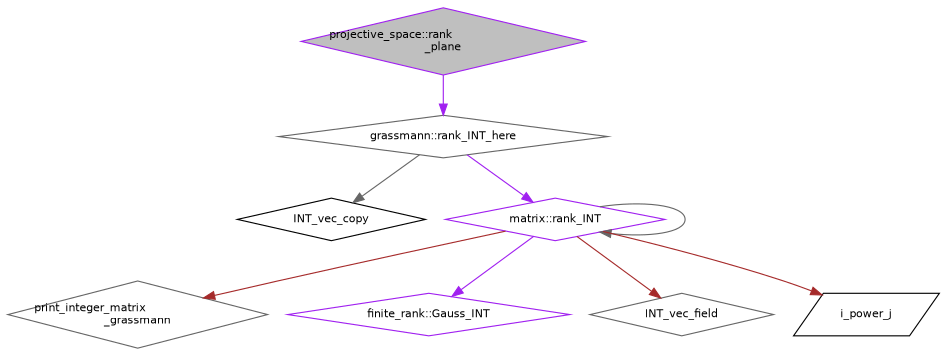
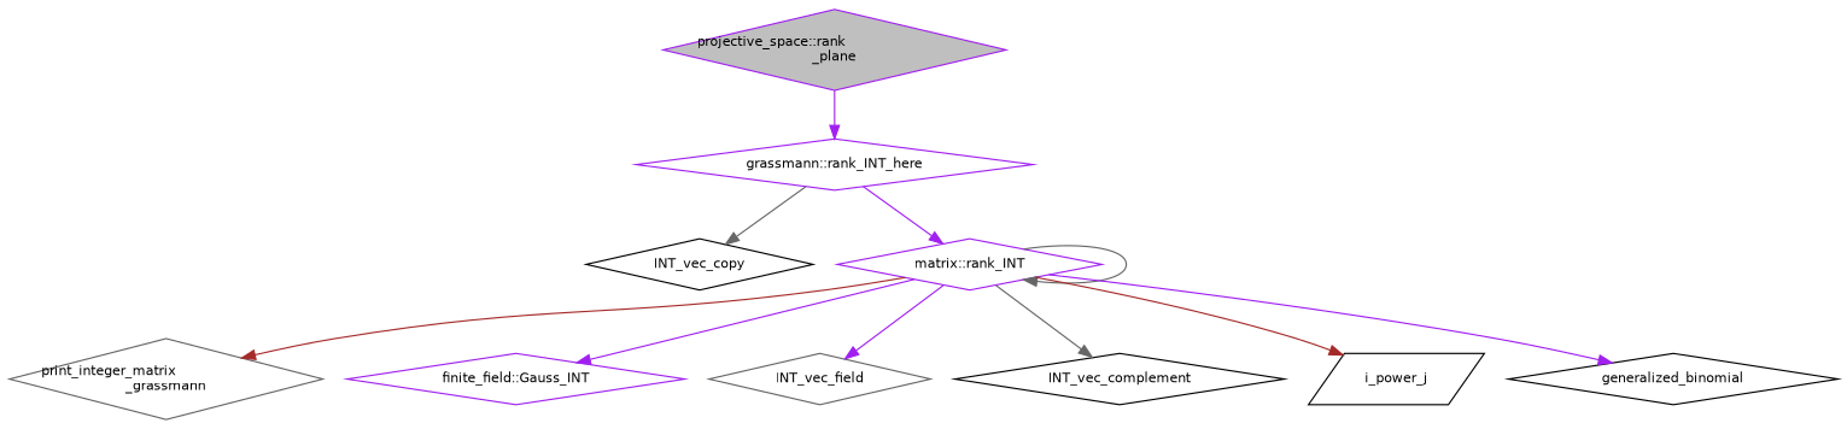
  digraph {
    rankdir=TB
    node [color=black fillcolor=white fontname=Helvetica fontsize=10 shape=diamond style=filled]
    edge [color=purple fontname=Helvetica fontsize=10 labelfontname=Helvetica labelfontsize=10 style=solid]
    n1 [color=purple fillcolor=grey75 fontcolor=black height=0.2 label="projective_space::rank\l_plane" width=0.4]
-   n2 [color=gray40 height=0.2 label="grassmann::rank_INT_here" width=0.4]
+   n2 [color=purple height=0.2 label="grassmann::rank_INT_here" width=0.4]
    n3 [height=0.2 label=INT_vec_copy width=0.4]
    n4 [color=purple height=0.2 label="matrix::rank_INT" width=0.4]
    n5 [color=gray40 height=0.2 label="print_integer_matrix\l_grassmann" width=0.4]
-   n6 [color=purple height=0.2 label="finite_rank::Gauss_INT" width=0.4]
+   n6 [color=purple height=0.2 label="finite_field::Gauss_INT" width=0.4]
    n7 [color=gray40 height=0.2 label=INT_vec_field width=0.4]
+   n8 [height=0.2 label=INT_vec_complement width=0.4]
    n9 [height=0.2 label=i_power_j shape=parallelogram width=0.4]
+   n10 [height=0.2 label=generalized_binomial width=0.4]
    n1 -> n2
    n2 -> n3 [color=gray40]
    n2 -> n4
    n4 -> n4 [color=gray40]
    n4 -> n5 [color=brown]
    n4 -> n6
-   n4 -> n7 [color=brown]
+   n4 -> n7
+   n4 -> n8 [color=gray40]
    n4 -> n9 [color=brown]
+   n4 -> n10
  }
